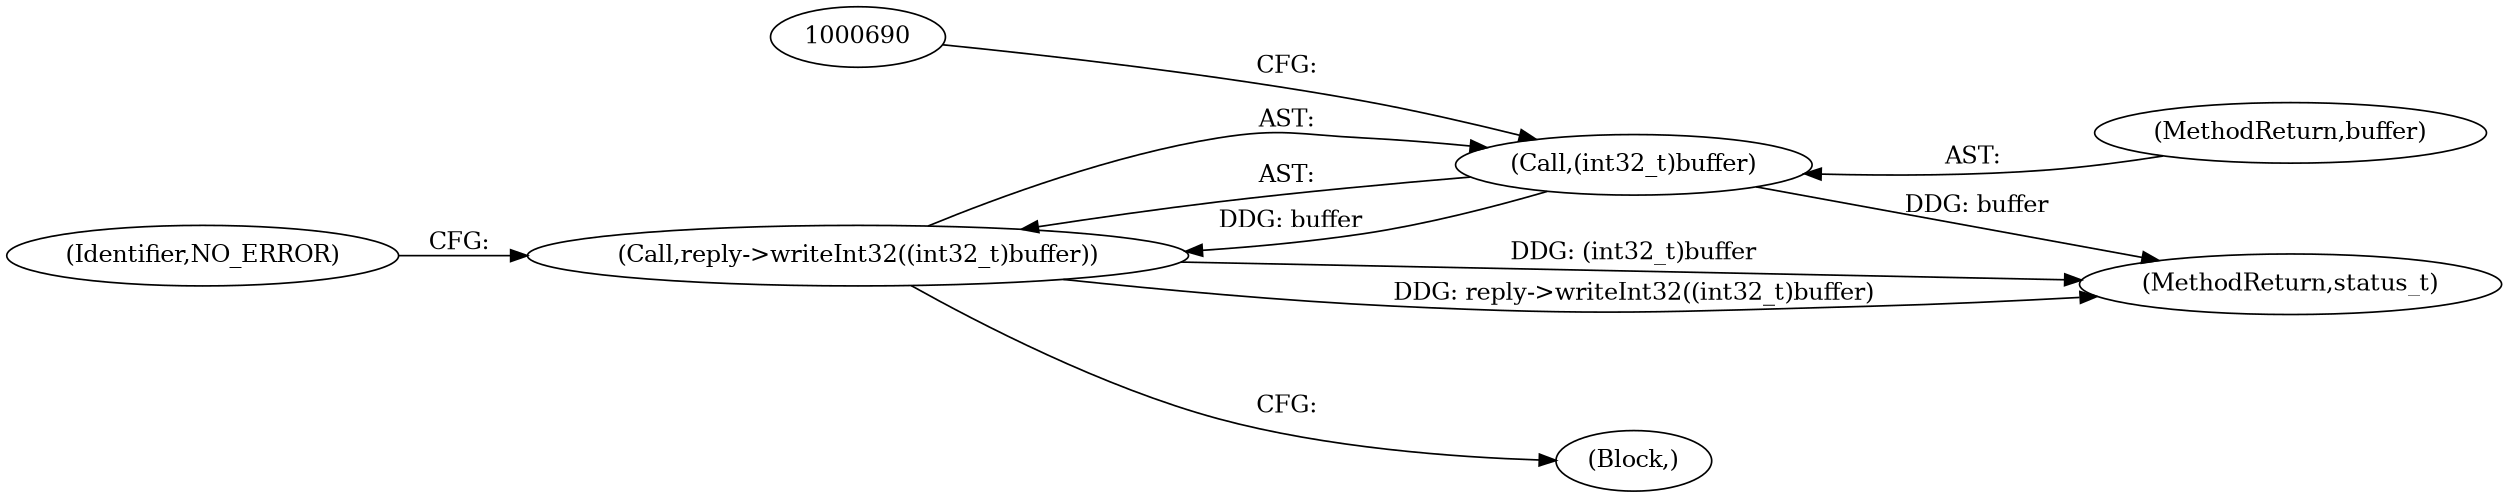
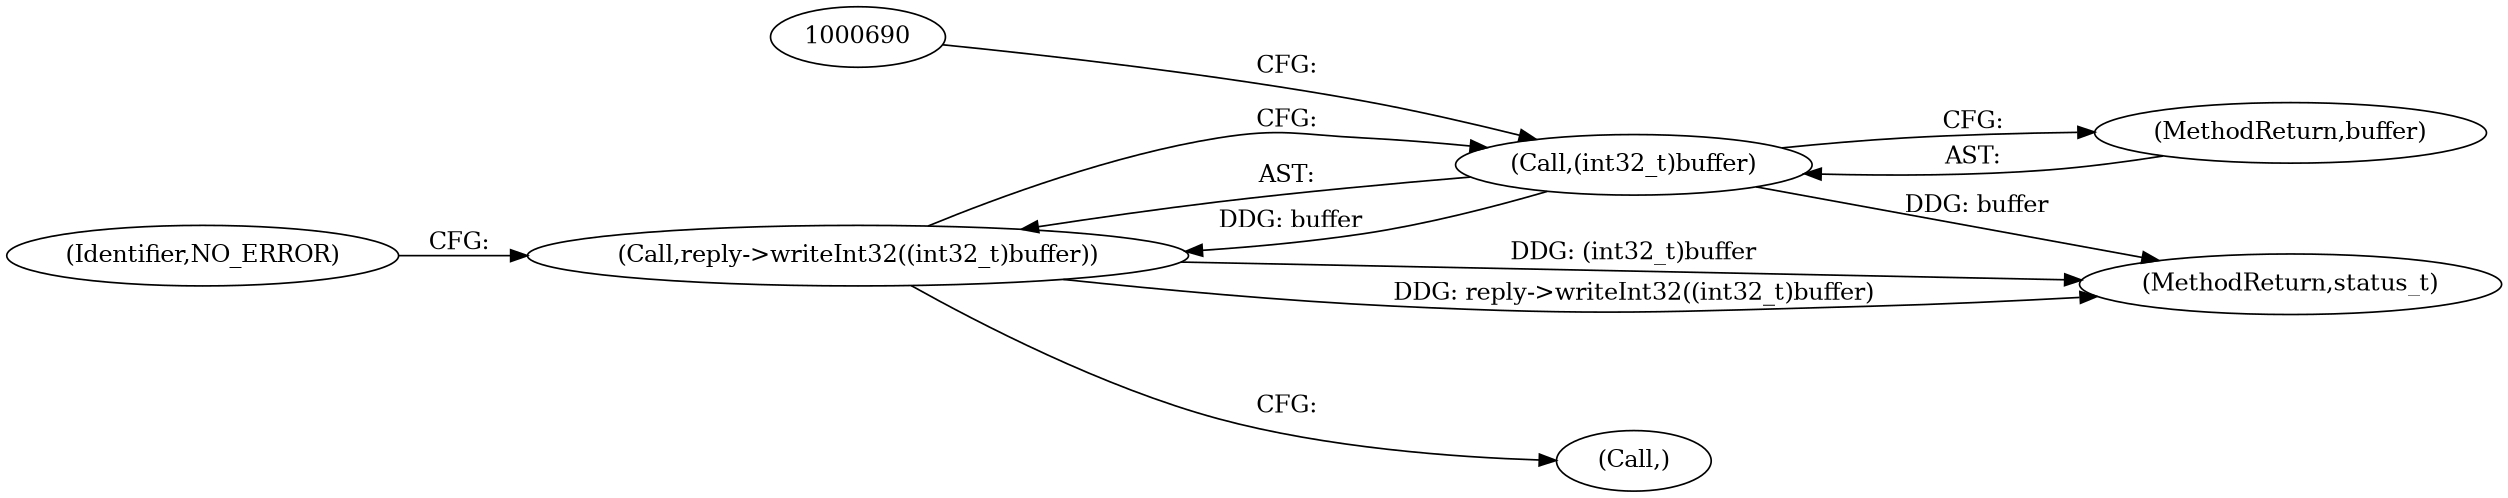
  digraph {
    rankdir=LR
    n1 [label="(Call,reply->writeInt32((int32_t)buffer))"]
    n2 [label="(Call,(int32_t)buffer)"]
    n3 [label="(MethodReturn,status_t)"]
-   n4 [label="(Block,)"]
+   n4 [label="(Call,)"]
    n5 [label="(MethodReturn,buffer)"]
    n6 [label="(Identifier,NO_ERROR)"]
    1000690
-   n1 -> n2 [label="AST: "]
+   n1 -> n2 [label="CFG: "]
    n1 -> n3 [label="DDG: (int32_t)buffer"]
    n1 -> n3 [label="DDG: reply->writeInt32((int32_t)buffer)"]
    n1 -> n4 [label="CFG: "]
    n2 -> n1 [label="AST: "]
    n2 -> n1 [label="DDG: buffer"]
    n2 -> n3 [label="DDG: buffer"]
+   n2 -> n5 [label="CFG: "]
    n5 -> n2 [label="AST: "]
    n6 -> n1 [label="CFG: "]
    1000690 -> n2 [label="CFG: "]
  }
